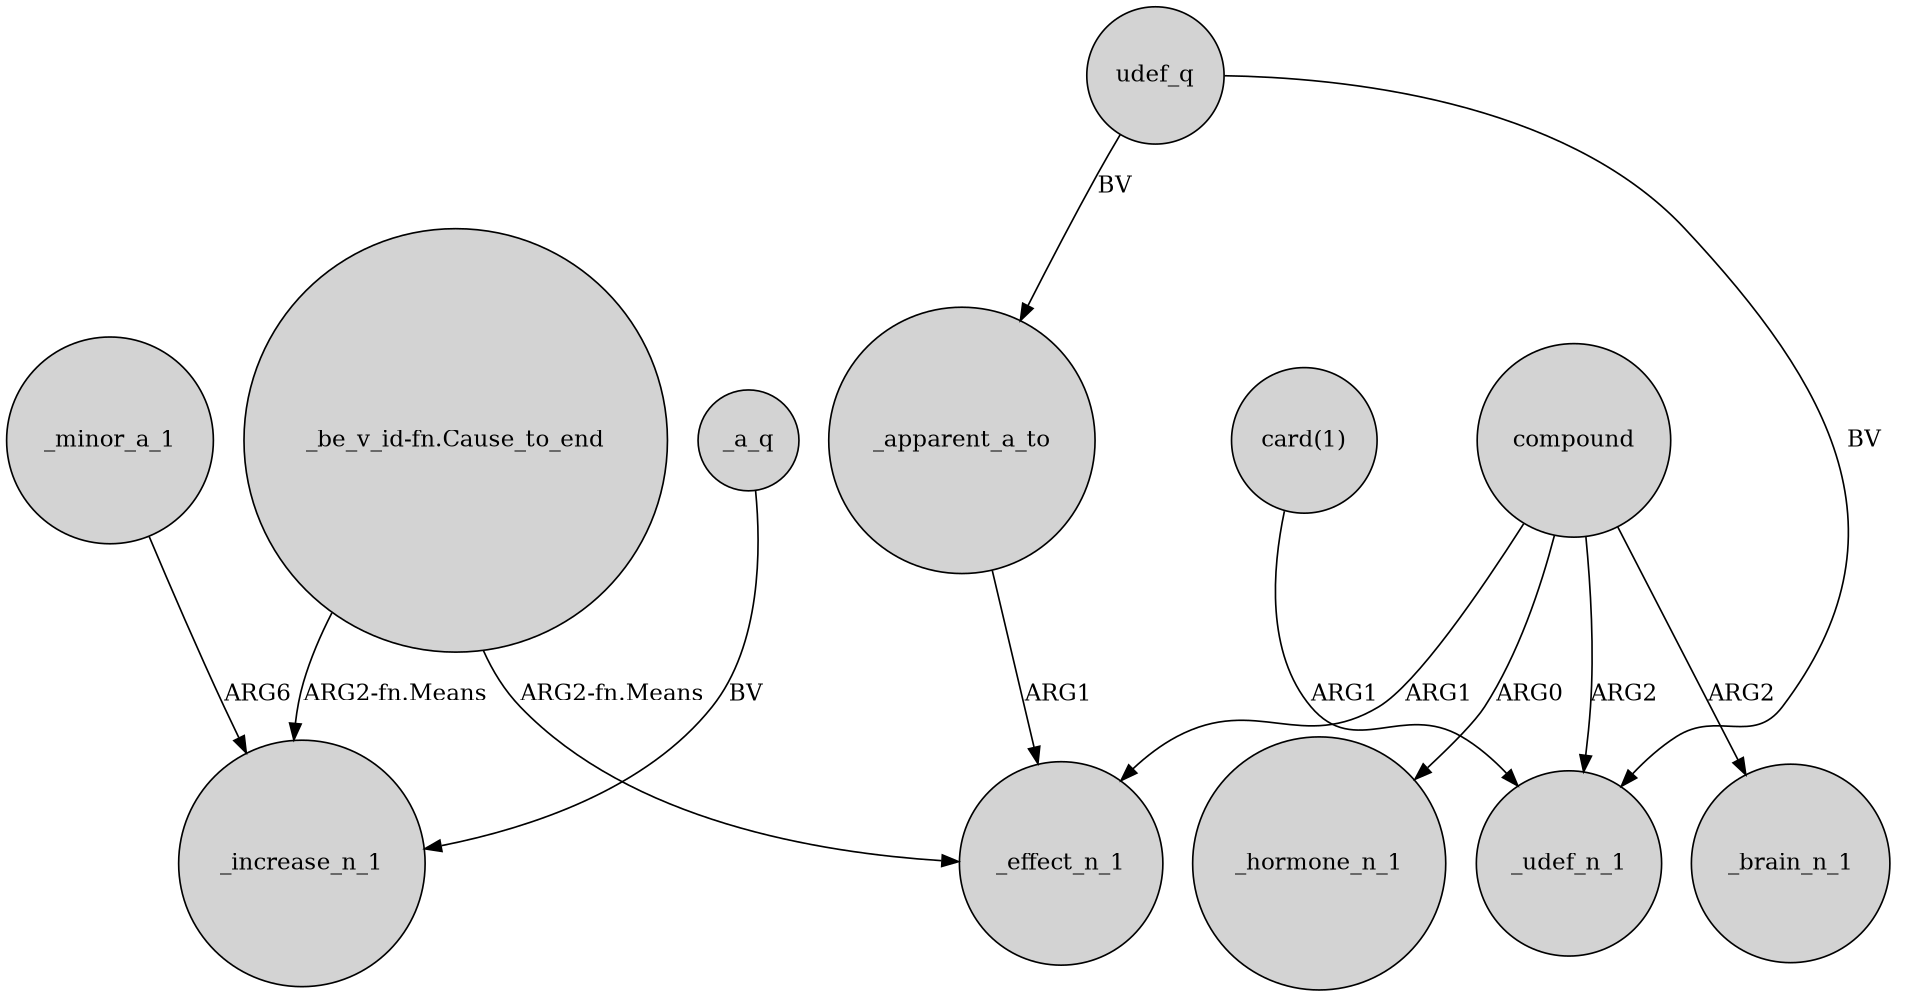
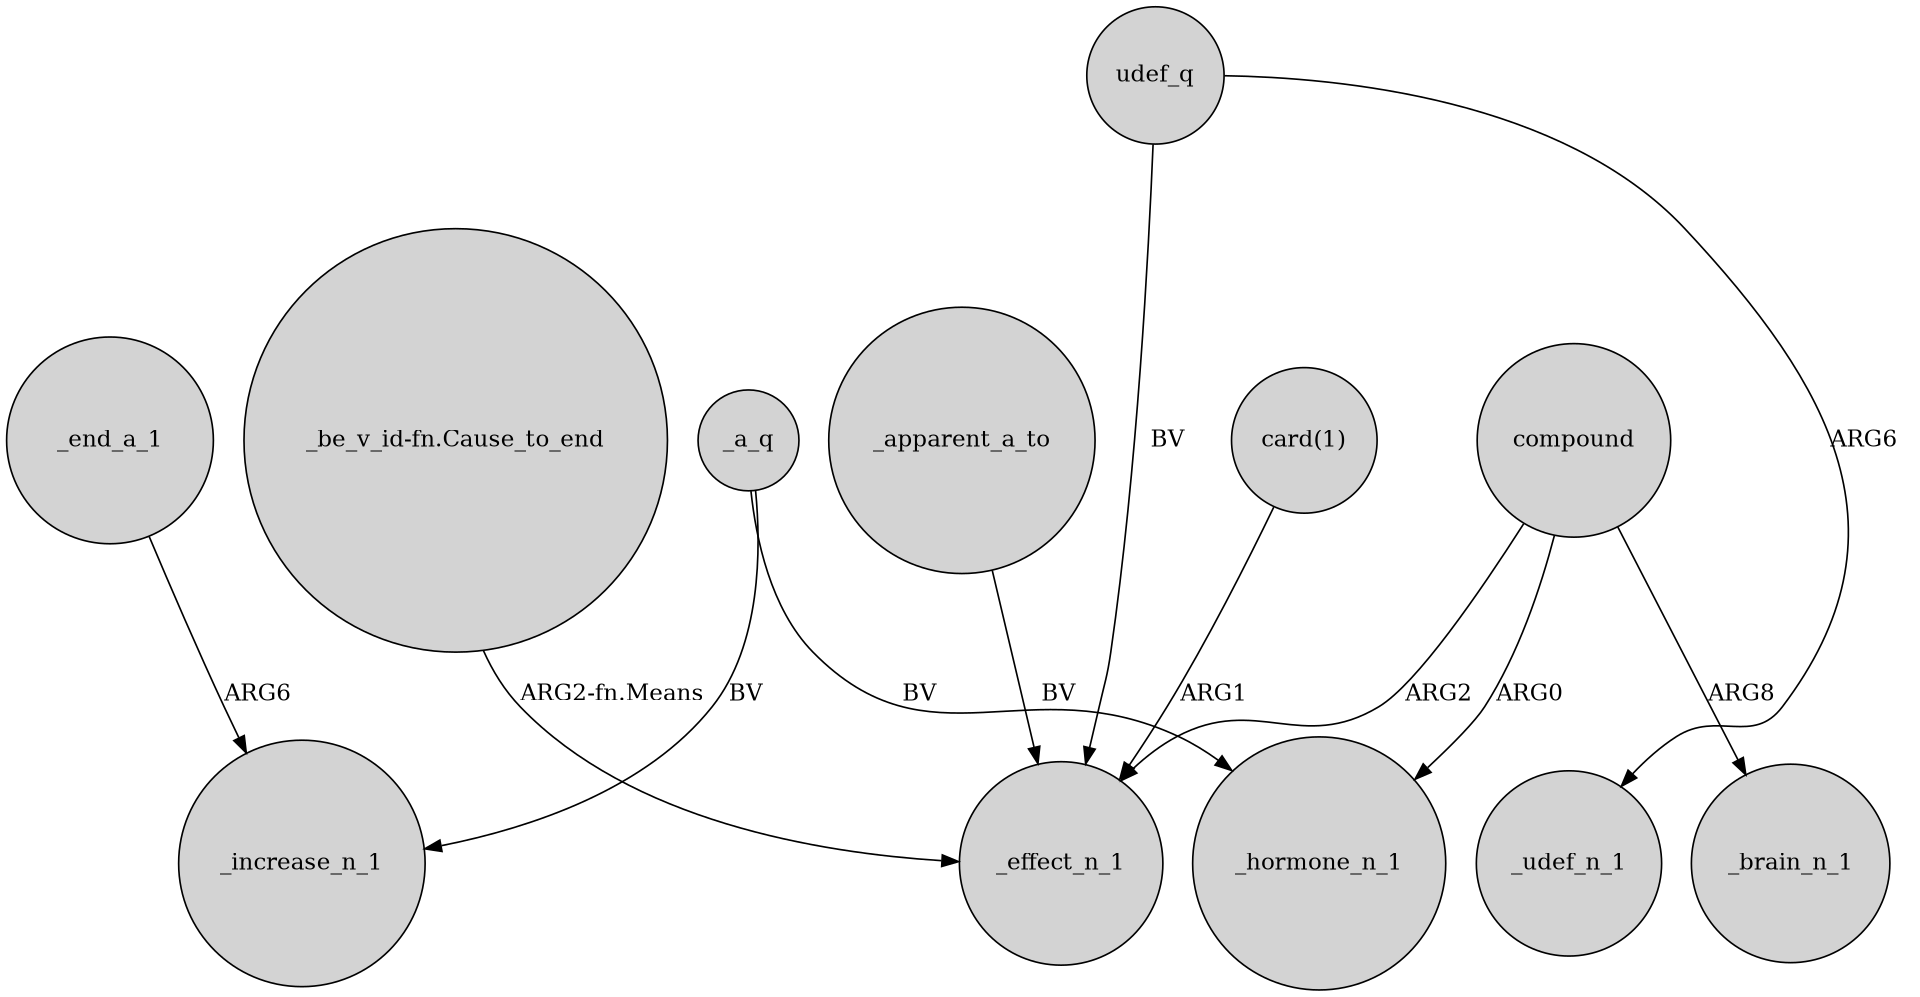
  digraph {
    node [shape=circle style=filled]
-   _minor_a_1
+   _minor_a_1 [label=_end_a_1]
    _increase_n_1
    "card(1)"
    _effect_n_1
    compound
    n6 [label=_udef_n_1]
    _brain_n_1
    _hormone_n_1
    _apparent_a_to
    udef_q
    "_be_v_id-fn.Cause_to_end"
    _a_q
    _minor_a_1 -> _increase_n_1 [label=ARG6]
-   "card(1)" -> n6 [label=ARG1]
-   compound -> _effect_n_1 [label=ARG1]
-   compound -> n6 [label=ARG2]
-   compound -> _brain_n_1 [label=ARG2]
+   "card(1)" -> _effect_n_1 [label=ARG1]
+   compound -> _effect_n_1 [label=ARG2]
+   compound -> _brain_n_1 [label=ARG8]
    compound -> _hormone_n_1 [label=ARG0]
-   _apparent_a_to -> _effect_n_1 [label=ARG1]
-   udef_q -> _apparent_a_to [label=BV]
-   udef_q -> n6 [label=BV]
-   "_be_v_id-fn.Cause_to_end" -> _increase_n_1 [label="ARG2-fn.Means"]
+   _apparent_a_to -> _effect_n_1 [label=BV]
+   udef_q -> _effect_n_1 [label=BV]
+   udef_q -> n6 [label=ARG6]
    "_be_v_id-fn.Cause_to_end" -> _effect_n_1 [label="ARG2-fn.Means"]
    _a_q -> _increase_n_1 [label=BV]
+   _a_q -> _hormone_n_1 [label=BV]
  }
